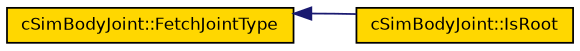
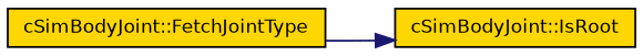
  digraph {
    rankdir=LR
    node [color=black fillcolor=gold fontname=Helvetica fontsize=10 shape=record style=filled]
    n1 [fontcolor=black height=0.2 label="cSimBodyJoint::FetchJointType" width=0.4]
    n2 [height=0.2 label="cSimBodyJoint::IsRoot" width=0.4]
-   n2 -> n1 [color=midnightblue fontname=Helvetica fontsize=10 labelfontname=Helvetica labelfontsize=10 style=solid]
+   n1 -> n2 [color=midnightblue fontname=Helvetica fontsize=10 labelfontname=Helvetica labelfontsize=10 style=solid]
  }
